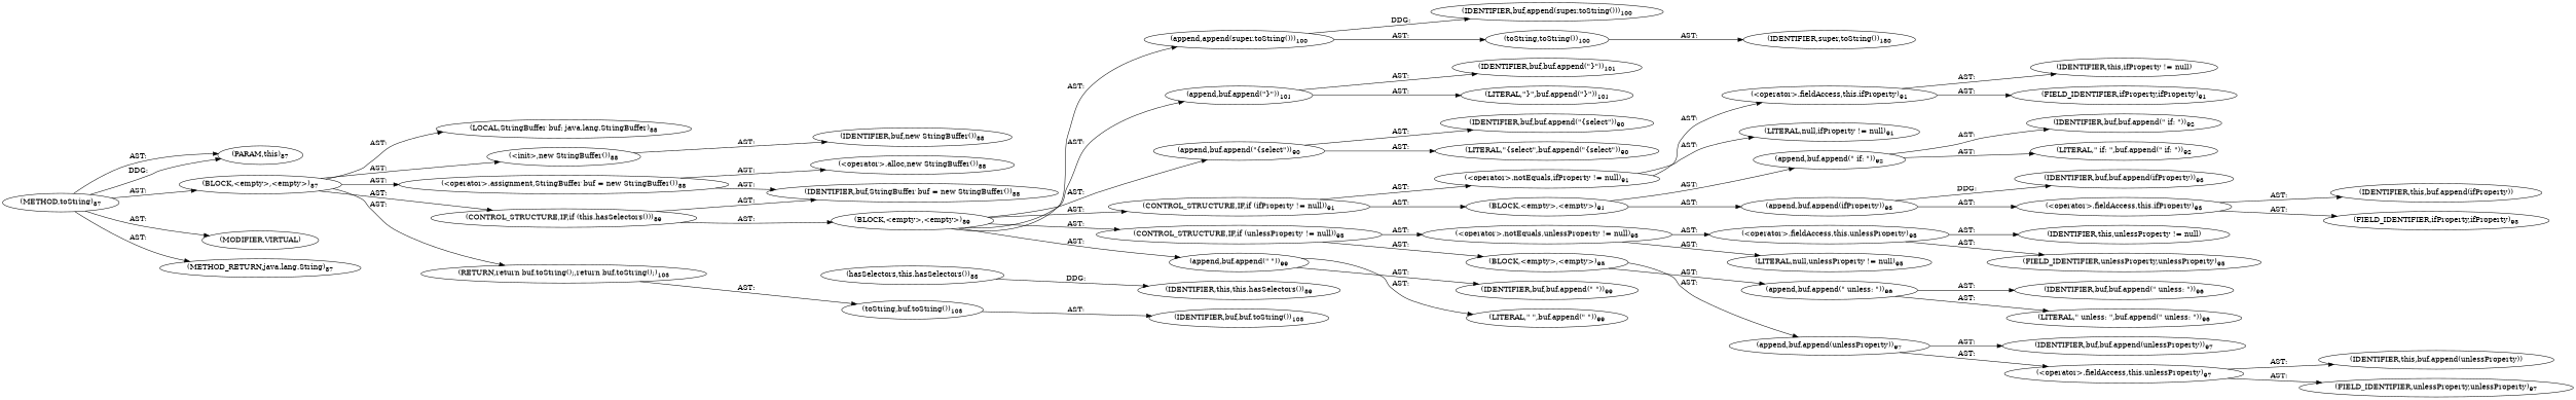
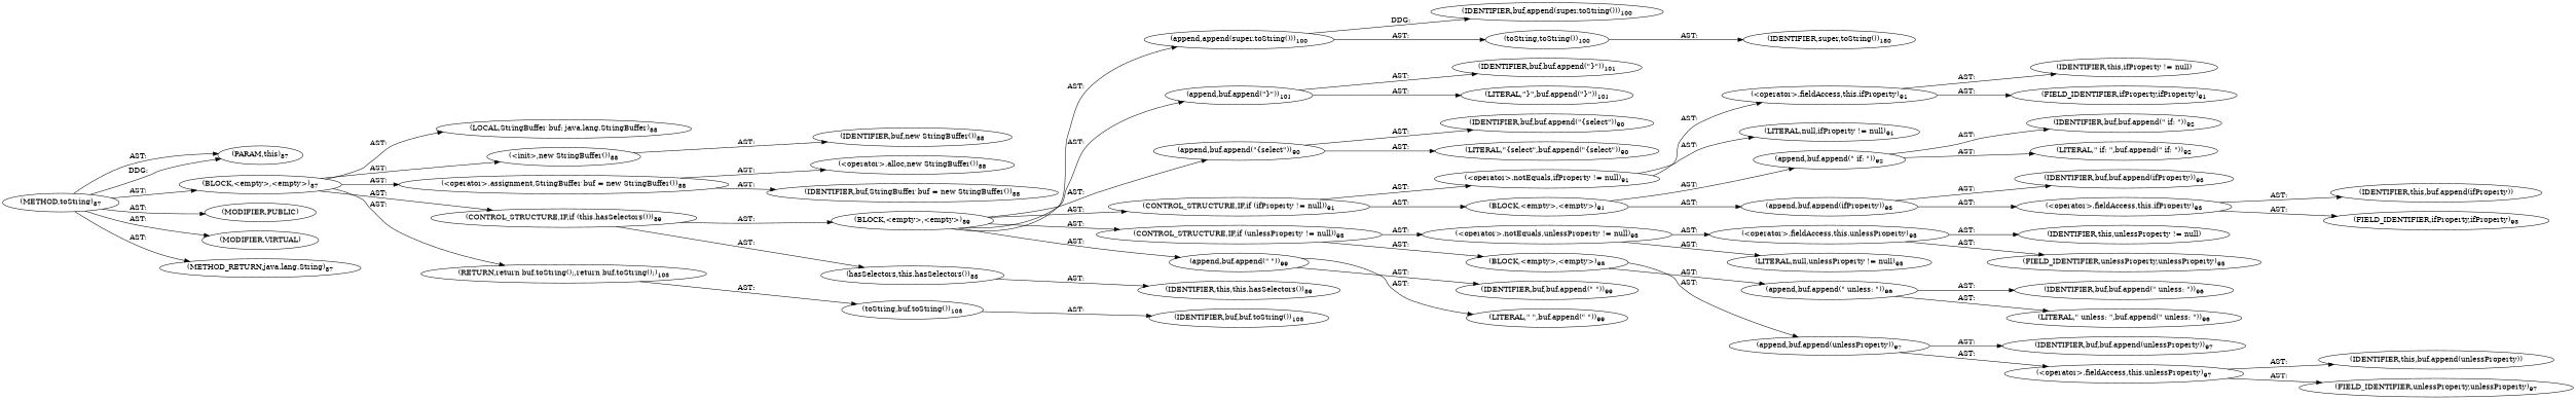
  digraph {
    rankdir=LR
    n1 [label=<(METHOD,toString)<SUB>87</SUB>>]
    n2 [label=<(PARAM,this)<SUB>87</SUB>>]
    n3 [label=<(BLOCK,&lt;empty&gt;,&lt;empty&gt;)<SUB>87</SUB>>]
+   n4 [label=<(MODIFIER,PUBLIC)>]
    n5 [label=<(MODIFIER,VIRTUAL)>]
    n6 [label=<(METHOD_RETURN,java.lang.String)<SUB>87</SUB>>]
    n7 [label=<(LOCAL,StringBuffer buf: java.lang.StringBuffer)<SUB>88</SUB>>]
    n8 [label=<(&lt;operator&gt;.assignment,StringBuffer buf = new StringBuffer())<SUB>88</SUB>>]
    n9 [label=<(&lt;init&gt;,new StringBuffer())<SUB>88</SUB>>]
    n10 [label=<(CONTROL_STRUCTURE,IF,if (this.hasSelectors()))<SUB>89</SUB>>]
    n11 [label=<(RETURN,return buf.toString();,return buf.toString();)<SUB>103</SUB>>]
    n12 [label=<(IDENTIFIER,buf,StringBuffer buf = new StringBuffer())<SUB>88</SUB>>]
    n13 [label=<(&lt;operator&gt;.alloc,new StringBuffer())<SUB>88</SUB>>]
    n14 [label=<(IDENTIFIER,buf,new StringBuffer())<SUB>88</SUB>>]
    n15 [label=<(hasSelectors,this.hasSelectors())<SUB>83</SUB>>]
    n16 [label=<(BLOCK,&lt;empty&gt;,&lt;empty&gt;)<SUB>89</SUB>>]
    n17 [label=<(toString,buf.toString())<SUB>103</SUB>>]
    n18 [label=<(IDENTIFIER,this,this.hasSelectors())<SUB>89</SUB>>]
    n19 [label=<(append,buf.append(&quot;{select&quot;))<SUB>90</SUB>>]
    n20 [label=<(CONTROL_STRUCTURE,IF,if (ifProperty != null))<SUB>91</SUB>>]
    n21 [label=<(CONTROL_STRUCTURE,IF,if (unlessProperty != null))<SUB>95</SUB>>]
    n22 [label=<(append,buf.append(&quot; &quot;))<SUB>99</SUB>>]
    n23 [label=<(append,append(super.toString()))<SUB>100</SUB>>]
    n24 [label=<(append,buf.append(&quot;}&quot;))<SUB>101</SUB>>]
    n25 [label=<(IDENTIFIER,buf,buf.append(&quot;{select&quot;))<SUB>90</SUB>>]
    n26 [label=<(LITERAL,&quot;{select&quot;,buf.append(&quot;{select&quot;))<SUB>90</SUB>>]
    n27 [label=<(&lt;operator&gt;.notEquals,ifProperty != null)<SUB>91</SUB>>]
    n28 [label=<(BLOCK,&lt;empty&gt;,&lt;empty&gt;)<SUB>91</SUB>>]
    n29 [label=<(&lt;operator&gt;.notEquals,unlessProperty != null)<SUB>95</SUB>>]
    n30 [label=<(BLOCK,&lt;empty&gt;,&lt;empty&gt;)<SUB>95</SUB>>]
    n31 [label=<(IDENTIFIER,buf,buf.append(&quot; &quot;))<SUB>99</SUB>>]
    n32 [label=<(LITERAL,&quot; &quot;,buf.append(&quot; &quot;))<SUB>99</SUB>>]
    n33 [label=<(IDENTIFIER,buf,append(super.toString()))<SUB>100</SUB>>]
    n34 [label=<(toString,toString())<SUB>100</SUB>>]
    n35 [label=<(IDENTIFIER,buf,buf.append(&quot;}&quot;))<SUB>101</SUB>>]
    n36 [label=<(LITERAL,&quot;}&quot;,buf.append(&quot;}&quot;))<SUB>101</SUB>>]
    n37 [label=<(&lt;operator&gt;.fieldAccess,this.ifProperty)<SUB>91</SUB>>]
    n38 [label=<(LITERAL,null,ifProperty != null)<SUB>91</SUB>>]
    n39 [label=<(append,buf.append(&quot; if: &quot;))<SUB>92</SUB>>]
    n40 [label=<(append,buf.append(ifProperty))<SUB>93</SUB>>]
    n41 [label=<(IDENTIFIER,this,ifProperty != null)>]
    n42 [label=<(FIELD_IDENTIFIER,ifProperty,ifProperty)<SUB>91</SUB>>]
    n43 [label=<(IDENTIFIER,buf,buf.append(&quot; if: &quot;))<SUB>92</SUB>>]
    n44 [label=<(LITERAL,&quot; if: &quot;,buf.append(&quot; if: &quot;))<SUB>92</SUB>>]
    n45 [label=<(IDENTIFIER,buf,buf.append(ifProperty))<SUB>93</SUB>>]
    n46 [label=<(&lt;operator&gt;.fieldAccess,this.ifProperty)<SUB>93</SUB>>]
    n47 [label=<(IDENTIFIER,this,buf.append(ifProperty))>]
    n48 [label=<(FIELD_IDENTIFIER,ifProperty,ifProperty)<SUB>93</SUB>>]
    n49 [label=<(&lt;operator&gt;.fieldAccess,this.unlessProperty)<SUB>95</SUB>>]
    n50 [label=<(LITERAL,null,unlessProperty != null)<SUB>95</SUB>>]
    n51 [label=<(append,buf.append(&quot; unless: &quot;))<SUB>96</SUB>>]
    n52 [label=<(append,buf.append(unlessProperty))<SUB>97</SUB>>]
    n53 [label=<(IDENTIFIER,this,unlessProperty != null)>]
    n54 [label=<(FIELD_IDENTIFIER,unlessProperty,unlessProperty)<SUB>95</SUB>>]
    n55 [label=<(IDENTIFIER,buf,buf.append(&quot; unless: &quot;))<SUB>96</SUB>>]
    n56 [label=<(LITERAL,&quot; unless: &quot;,buf.append(&quot; unless: &quot;))<SUB>96</SUB>>]
    n57 [label=<(IDENTIFIER,buf,buf.append(unlessProperty))<SUB>97</SUB>>]
    n58 [label=<(&lt;operator&gt;.fieldAccess,this.unlessProperty)<SUB>97</SUB>>]
    n59 [label=<(IDENTIFIER,this,buf.append(unlessProperty))>]
    n60 [label=<(FIELD_IDENTIFIER,unlessProperty,unlessProperty)<SUB>97</SUB>>]
    n61 [label=<(IDENTIFIER,super,toString())<SUB>180</SUB>>]
    n62 [label=<(IDENTIFIER,buf,buf.toString())<SUB>103</SUB>>]
    n1 -> n2 [label="AST: "]
    n1 -> n2 [label="DDG: "]
    n1 -> n3 [label="AST: "]
+   n1 -> n4 [label="AST: "]
    n1 -> n5 [label="AST: "]
    n1 -> n6 [label="AST: "]
    n3 -> n7 [label="AST: "]
    n3 -> n8 [label="AST: "]
    n3 -> n9 [label="AST: "]
    n3 -> n10 [label="AST: "]
    n3 -> n11 [label="AST: "]
    n8 -> n12 [label="AST: "]
    n8 -> n13 [label="AST: "]
    n9 -> n14 [label="AST: "]
-   n10 -> n12 [label="AST: "]
+   n10 -> n15 [label="AST: "]
    n10 -> n16 [label="AST: "]
    n11 -> n17 [label="AST: "]
-   n15 -> n18 [label="DDG: "]
+   n15 -> n18 [label="AST: "]
    n16 -> n19 [label="AST: "]
    n16 -> n20 [label="AST: "]
    n16 -> n21 [label="AST: "]
    n16 -> n22 [label="AST: "]
    n16 -> n23 [label="AST: "]
    n16 -> n24 [label="AST: "]
    n17 -> n62 [label="AST: "]
    n19 -> n25 [label="AST: "]
    n19 -> n26 [label="AST: "]
    n20 -> n27 [label="AST: "]
    n20 -> n28 [label="AST: "]
    n21 -> n29 [label="AST: "]
    n21 -> n30 [label="AST: "]
    n22 -> n31 [label="AST: "]
    n22 -> n32 [label="AST: "]
    n23 -> n33 [label="DDG: "]
    n23 -> n34 [label="AST: "]
    n24 -> n35 [label="AST: "]
    n24 -> n36 [label="AST: "]
    n27 -> n37 [label="AST: "]
    n27 -> n38 [label="AST: "]
    n28 -> n39 [label="AST: "]
    n28 -> n40 [label="AST: "]
    n29 -> n49 [label="AST: "]
    n29 -> n50 [label="AST: "]
    n30 -> n51 [label="AST: "]
    n30 -> n52 [label="AST: "]
    n34 -> n61 [label="AST: "]
    n37 -> n41 [label="AST: "]
    n37 -> n42 [label="AST: "]
    n39 -> n43 [label="AST: "]
    n39 -> n44 [label="AST: "]
-   n40 -> n45 [label="DDG: "]
+   n40 -> n45 [label="AST: "]
    n40 -> n46 [label="AST: "]
    n46 -> n47 [label="AST: "]
    n46 -> n48 [label="AST: "]
    n49 -> n53 [label="AST: "]
    n49 -> n54 [label="AST: "]
    n51 -> n55 [label="AST: "]
    n51 -> n56 [label="AST: "]
    n52 -> n57 [label="AST: "]
    n52 -> n58 [label="AST: "]
    n58 -> n59 [label="AST: "]
    n58 -> n60 [label="AST: "]
  }
